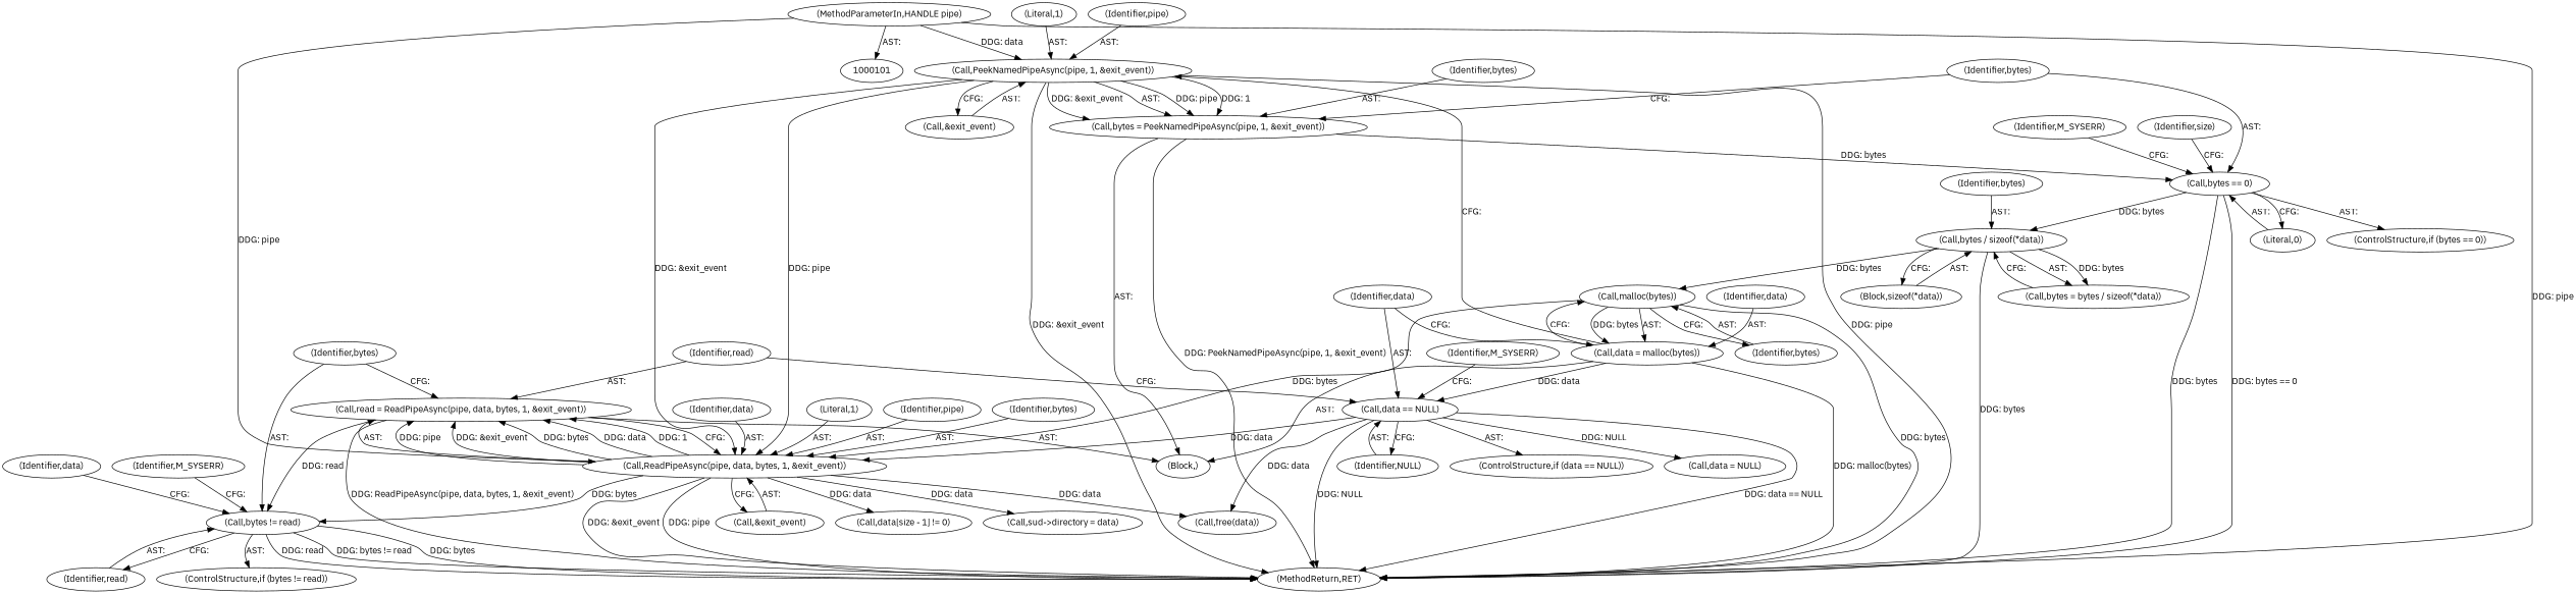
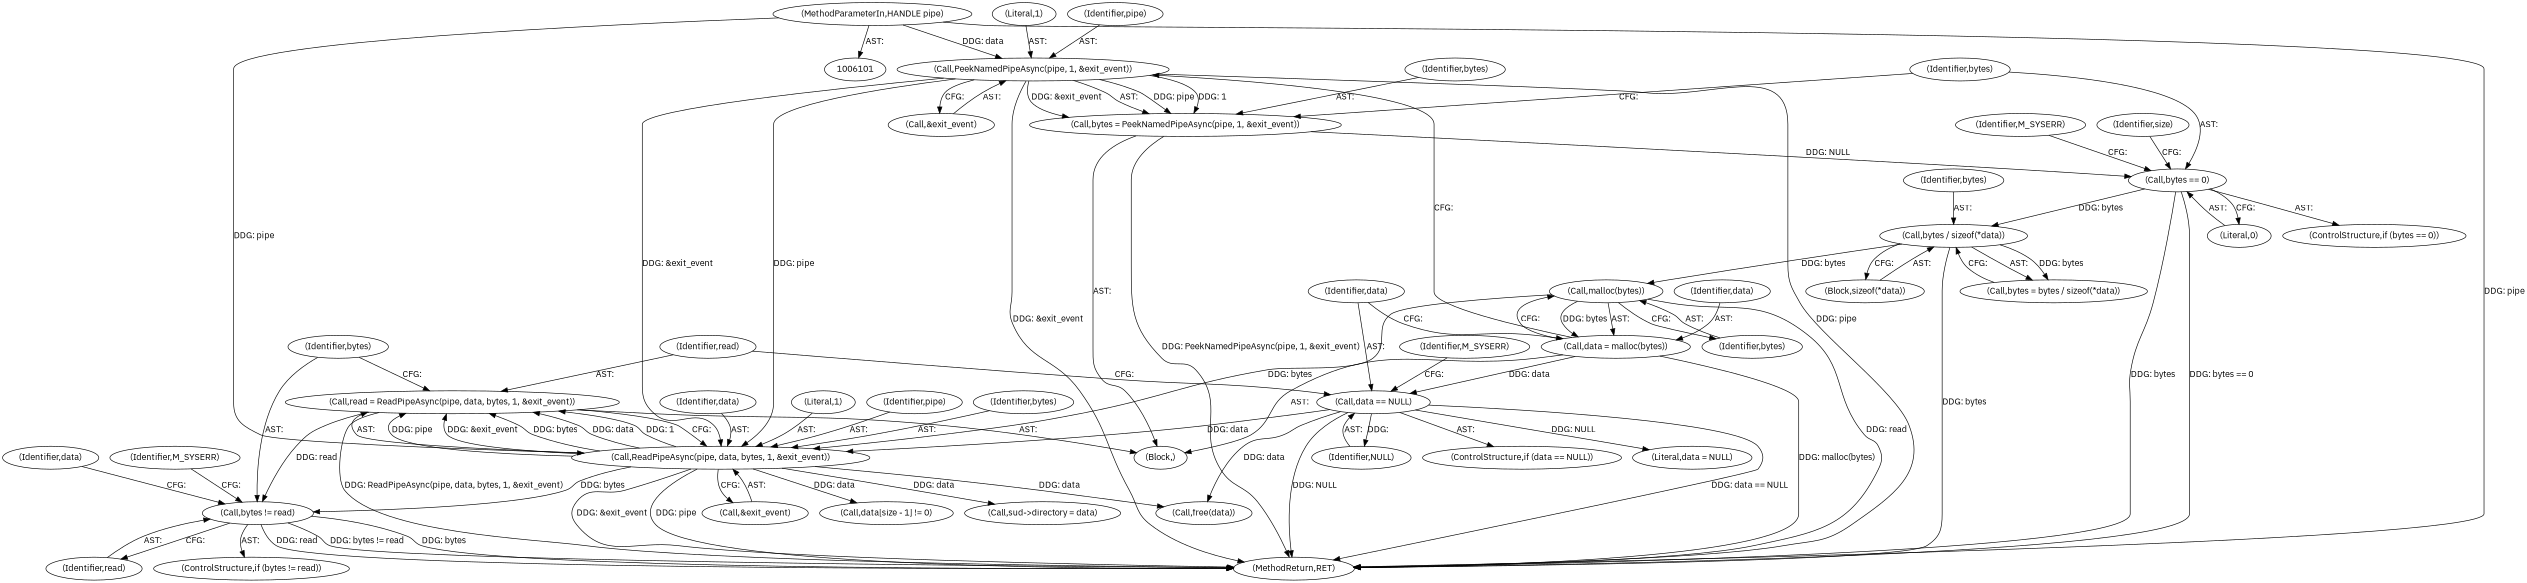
  digraph {
    fontname="IBM Plex Sans"
    node [fontname="IBM Plex Sans"]
    edge [fontname="IBM Plex Sans"]
    n1 [label="(Call,read = ReadPipeAsync(pipe, data, bytes, 1, &exit_event))"]
    n2 [label="(Call,ReadPipeAsync(pipe, data, bytes, 1, &exit_event))"]
    n3 [label="(Call,bytes != read)"]
    n4 [label="(Block,)"]
    n5 [label="(MethodReturn,RET)"]
    n6 [label="(Call,&exit_event)"]
    n7 [label="(Call,data[size - 1] != 0)"]
    n8 [label="(Call,sud->directory = data)"]
    n9 [label="(Call,free(data))"]
    n10 [label="(ControlStructure,if (bytes != read))"]
    n11 [label="(Identifier,read)"]
    n12 [label="(Call,PeekNamedPipeAsync(pipe, 1, &exit_event))"]
    n13 [label="(Call,bytes = PeekNamedPipeAsync(pipe, 1, &exit_event))"]
    n14 [label="(Call,&exit_event)"]
    n15 [label="(Call,bytes == 0)"]
    n16 [label="(MethodParameterIn,HANDLE pipe)"]
-   1000101
+   1000101 [label=1006101]
    n18 [label="(Call,data == NULL)"]
    n19 [label="(Identifier,NULL)"]
    n20 [label="(ControlStructure,if (data == NULL))"]
-   n21 [label="(Call,data = NULL)"]
+   n21 [label="(Literal,data = NULL)"]
    n22 [label="(Call,data = malloc(bytes))"]
    n23 [label="(Call,malloc(bytes))"]
    n24 [label="(Identifier,bytes)"]
    n25 [label="(Call,bytes / sizeof(*data))"]
    n26 [label="(Block,sizeof(*data))"]
    n27 [label="(Call,bytes = bytes / sizeof(*data))"]
    n28 [label="(ControlStructure,if (bytes == 0))"]
    n29 [label="(Literal,0)"]
    n30 [label="(Identifier,data)"]
    n31 [label="(Identifier,data)"]
    n32 [label="(Identifier,bytes)"]
    n33 [label="(Identifier,bytes)"]
    n34 [label="(Identifier,M_SYSERR)"]
    n35 [label="(Literal,1)"]
    n36 [label="(Identifier,size)"]
    n37 [label="(Identifier,bytes)"]
    n38 [label="(Identifier,pipe)"]
    n39 [label="(Literal,1)"]
    n40 [label="(Identifier,data)"]
    n41 [label="(Identifier,pipe)"]
    n42 [label="(Identifier,bytes)"]
    n43 [label="(Identifier,M_SYSERR)"]
    n44 [label="(Identifier,read)"]
    n45 [label="(Identifier,bytes)"]
    n46 [label="(Identifier,data)"]
    n47 [label="(Identifier,M_SYSERR)"]
    n1 -> n2 [label="CFG: "]
    n1 -> n3 [label="DDG: read"]
    n1 -> n4 [label="AST: "]
    n1 -> n5 [label="DDG: ReadPipeAsync(pipe, data, bytes, 1, &exit_event)"]
    n2 -> n1 [label="AST: "]
    n2 -> n1 [label="DDG: pipe"]
    n2 -> n1 [label="DDG: &exit_event"]
    n2 -> n1 [label="DDG: bytes"]
    n2 -> n1 [label="DDG: data"]
    n2 -> n1 [label="DDG: 1"]
    n2 -> n3 [label="DDG: bytes"]
    n2 -> n5 [label="DDG: pipe"]
    n2 -> n5 [label="DDG: &exit_event"]
    n2 -> n6 [label="CFG: "]
    n2 -> n7 [label="DDG: data"]
    n2 -> n8 [label="DDG: data"]
    n2 -> n9 [label="DDG: data"]
    n3 -> n5 [label="DDG: bytes"]
    n3 -> n5 [label="DDG: read"]
    n3 -> n5 [label="DDG: bytes != read"]
    n3 -> n10 [label="AST: "]
    n3 -> n11 [label="CFG: "]
    n6 -> n2 [label="AST: "]
    n11 -> n3 [label="AST: "]
    n12 -> n2 [label="DDG: pipe"]
    n12 -> n2 [label="DDG: &exit_event"]
    n12 -> n5 [label="DDG: pipe"]
    n12 -> n5 [label="DDG: &exit_event"]
    n12 -> n13 [label="AST: "]
    n12 -> n13 [label="DDG: pipe"]
    n12 -> n13 [label="DDG: 1"]
    n12 -> n13 [label="DDG: &exit_event"]
    n12 -> n14 [label="CFG: "]
    n13 -> n4 [label="AST: "]
    n13 -> n5 [label="DDG: PeekNamedPipeAsync(pipe, 1, &exit_event)"]
-   n13 -> n15 [label="DDG: bytes"]
+   n13 -> n15 [label="DDG: NULL"]
    n14 -> n12 [label="AST: "]
    n15 -> n5 [label="DDG: bytes"]
    n15 -> n5 [label="DDG: bytes == 0"]
    n15 -> n25 [label="DDG: bytes"]
    n15 -> n28 [label="AST: "]
    n15 -> n29 [label="CFG: "]
    n16 -> n2 [label="DDG: pipe"]
    n16 -> n5 [label="DDG: pipe"]
    n16 -> n12 [label="DDG: data"]
    n16 -> 1000101 [label="AST: "]
    n18 -> n2 [label="DDG: data"]
    n18 -> n5 [label="DDG: NULL"]
    n18 -> n5 [label="DDG: data == NULL"]
    n18 -> n9 [label="DDG: data"]
-   n18 -> n19 [label="CFG: "]
+   n18 -> n19 [label="DDG: "]
    n18 -> n20 [label="AST: "]
    n18 -> n21 [label="DDG: NULL"]
    n19 -> n18 [label="AST: "]
    n22 -> n4 [label="AST: "]
    n22 -> n5 [label="DDG: malloc(bytes)"]
    n22 -> n12 [label="CFG: "]
    n22 -> n18 [label="DDG: data"]
    n22 -> n23 [label="CFG: "]
    n23 -> n2 [label="DDG: bytes"]
-   n23 -> n5 [label="DDG: bytes"]
+   n23 -> n5 [label="DDG: read"]
    n23 -> n22 [label="AST: "]
    n23 -> n22 [label="DDG: bytes"]
    n23 -> n24 [label="CFG: "]
    n24 -> n23 [label="AST: "]
    n25 -> n5 [label="DDG: bytes"]
    n25 -> n23 [label="DDG: bytes"]
    n25 -> n26 [label="CFG: "]
    n25 -> n27 [label="AST: "]
    n25 -> n27 [label="DDG: bytes"]
    n26 -> n25 [label="AST: "]
    n27 -> n25 [label="CFG: "]
    n29 -> n15 [label="AST: "]
    n30 -> n2 [label="AST: "]
    n31 -> n3 [label="CFG: "]
    n32 -> n13 [label="CFG: "]
    n32 -> n15 [label="AST: "]
    n33 -> n13 [label="AST: "]
    n34 -> n15 [label="CFG: "]
    n35 -> n2 [label="AST: "]
    n36 -> n15 [label="CFG: "]
    n37 -> n25 [label="AST: "]
    n38 -> n2 [label="AST: "]
    n39 -> n12 [label="AST: "]
    n40 -> n22 [label="AST: "]
    n41 -> n12 [label="AST: "]
    n42 -> n2 [label="AST: "]
    n43 -> n18 [label="CFG: "]
    n44 -> n1 [label="AST: "]
    n44 -> n18 [label="CFG: "]
    n45 -> n1 [label="CFG: "]
    n45 -> n3 [label="AST: "]
    n46 -> n18 [label="AST: "]
    n46 -> n22 [label="CFG: "]
    n47 -> n3 [label="CFG: "]
  }
